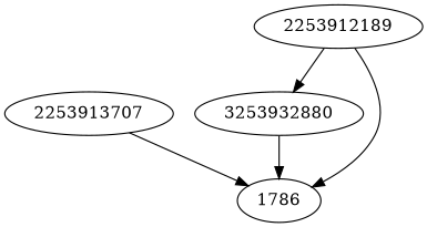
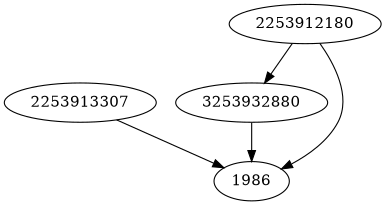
  strict digraph {
    n1 [label=3253932880]
-   1986 [label=1786]
-   2253913707
-   2253912189
+   1986
+   2253913707 [label=2253913307]
+   2253912189 [label=2253912180]
    n1 -> 1986
    2253913707 -> 1986
    2253912189 -> n1
    2253912189 -> 1986
  }
